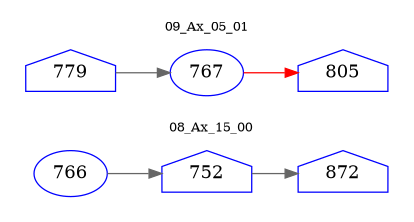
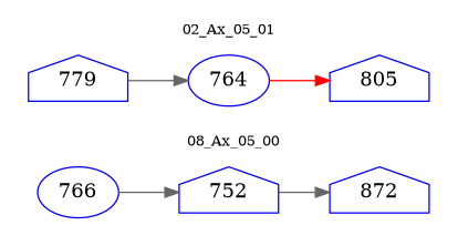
  digraph {
    rankdir=LR
    node [color=blue shape=house]
    edge [color=gray40]
    n1 [label=766 shape=ellipse]
    n2 [label=752]
    n3 [label=872]
    n4 [label=779]
-   n5 [label=767 shape=ellipse]
+   n5 [label=764 shape=ellipse]
    n6 [label=805]
    subgraph cluster_1 {
      color=white
      fontsize=10
-     label="08_Ax_15_00"
+     label="08_Ax_05_00"
      n1
      n2
      n3
    }
    subgraph cluster_2 {
      color=white
      fontsize=10
-     label="09_Ax_05_01"
+     label="02_Ax_05_01"
      n4
      n5
      n6
    }
    n1 -> n2
    n2 -> n3
    n4 -> n5
    n5 -> n6 [color=red]
  }
